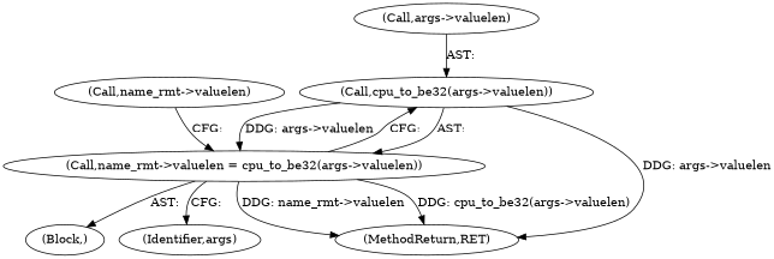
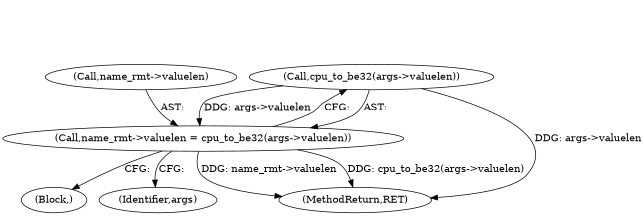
  digraph {
    n1 [label="(Call,cpu_to_be32(args->valuelen))"]
    n2 [label="(Call,name_rmt->valuelen = cpu_to_be32(args->valuelen))"]
    n3 [label="(MethodReturn,RET)"]
    n4 [label="(Block,)"]
    n5 [label="(Identifier,args)"]
-   n6 [label="(Call,args->valuelen)"]
    n7 [label="(Call,name_rmt->valuelen)"]
    n1 -> n2 [label="AST: "]
    n1 -> n2 [label="DDG: args->valuelen"]
    n1 -> n3 [label="DDG: args->valuelen"]
    n2 -> n1 [label="CFG: "]
    n2 -> n3 [label="DDG: cpu_to_be32(args->valuelen)"]
    n2 -> n3 [label="DDG: name_rmt->valuelen"]
-   n2 -> n4 [label="AST: "]
+   n2 -> n4 [label="CFG: "]
    n2 -> n5 [label="CFG: "]
-   n6 -> n1 [label="AST: "]
-   n7 -> n2 [label="CFG: "]
+   n7 -> n2 [label="AST: "]
  }
